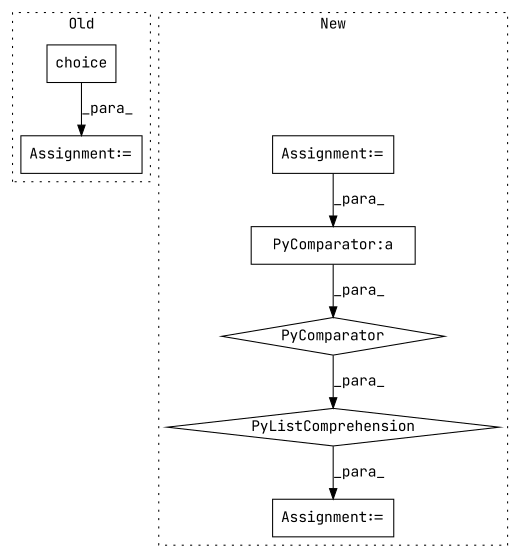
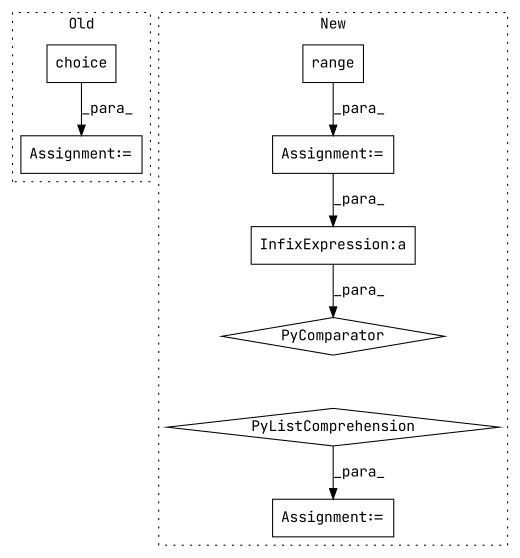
  digraph {
    fontname="JetBrains Mono"
    node [a=7 fontname="JetBrains Mono" shape=box]
    edge [fontname="JetBrains Mono"]
    n1 [a=32 l="7,1" label=choice s="373,415"]
    n2 [l=1 label="Assignment:=" s=359]
    n3 [a=113 l=66 label=PyComparator s=749 shape=diamond]
    n4 [l=37 label="Assignment:=" s=615]
    n5 [a=109 l=139 label=PyListComprehension s=684 shape=diamond]
    n6 [l=12 label="Assignment:=" s=672]
-   n8 [a=27 l=3 label="PyComparator:a" s=795]
+   n7 [a=32 l="6,1" label=range s="622,642"]
+   n8 [a=27 l=3 label="InfixExpression:a" s=795]
    subgraph cluster_1 {
      label=Old
      style=dotted
      n1
      n2
    }
    subgraph cluster_2 {
      label=New
      style=dotted
      n3
      n4
      n5
      n6
+     n7
      n8
    }
    n1 -> n2 [label=_para_]
-   n3 -> n5 [label=_para_]
    n4 -> n8 [label=_para_]
    n5 -> n6 [label=_para_]
+   n7 -> n4 [label=_para_]
    n8 -> n3 [label=_para_]
  }
